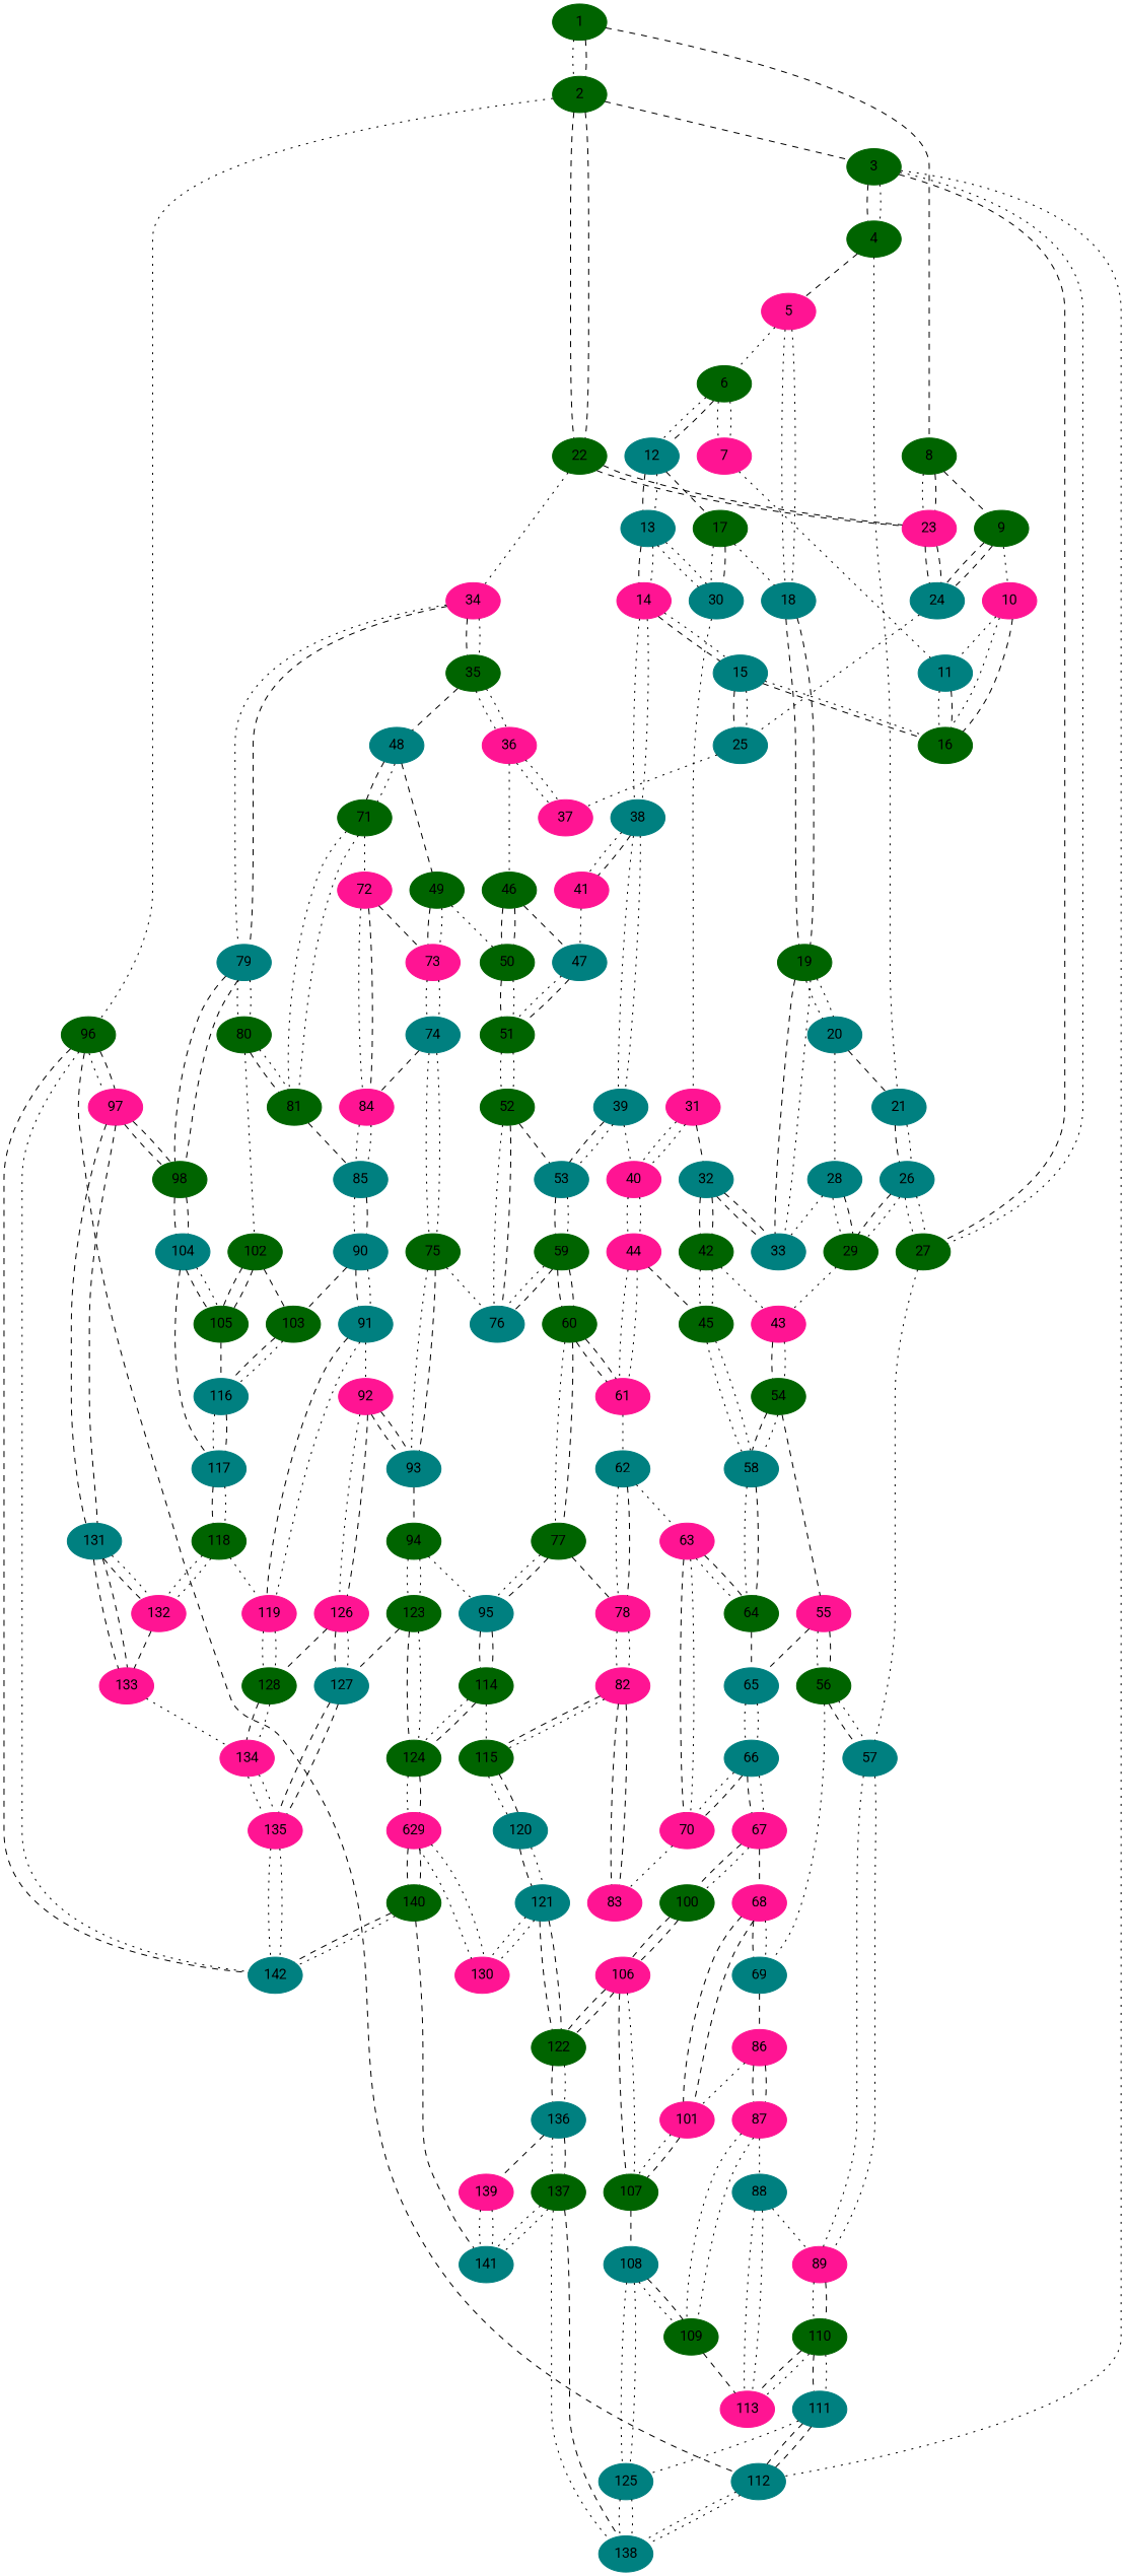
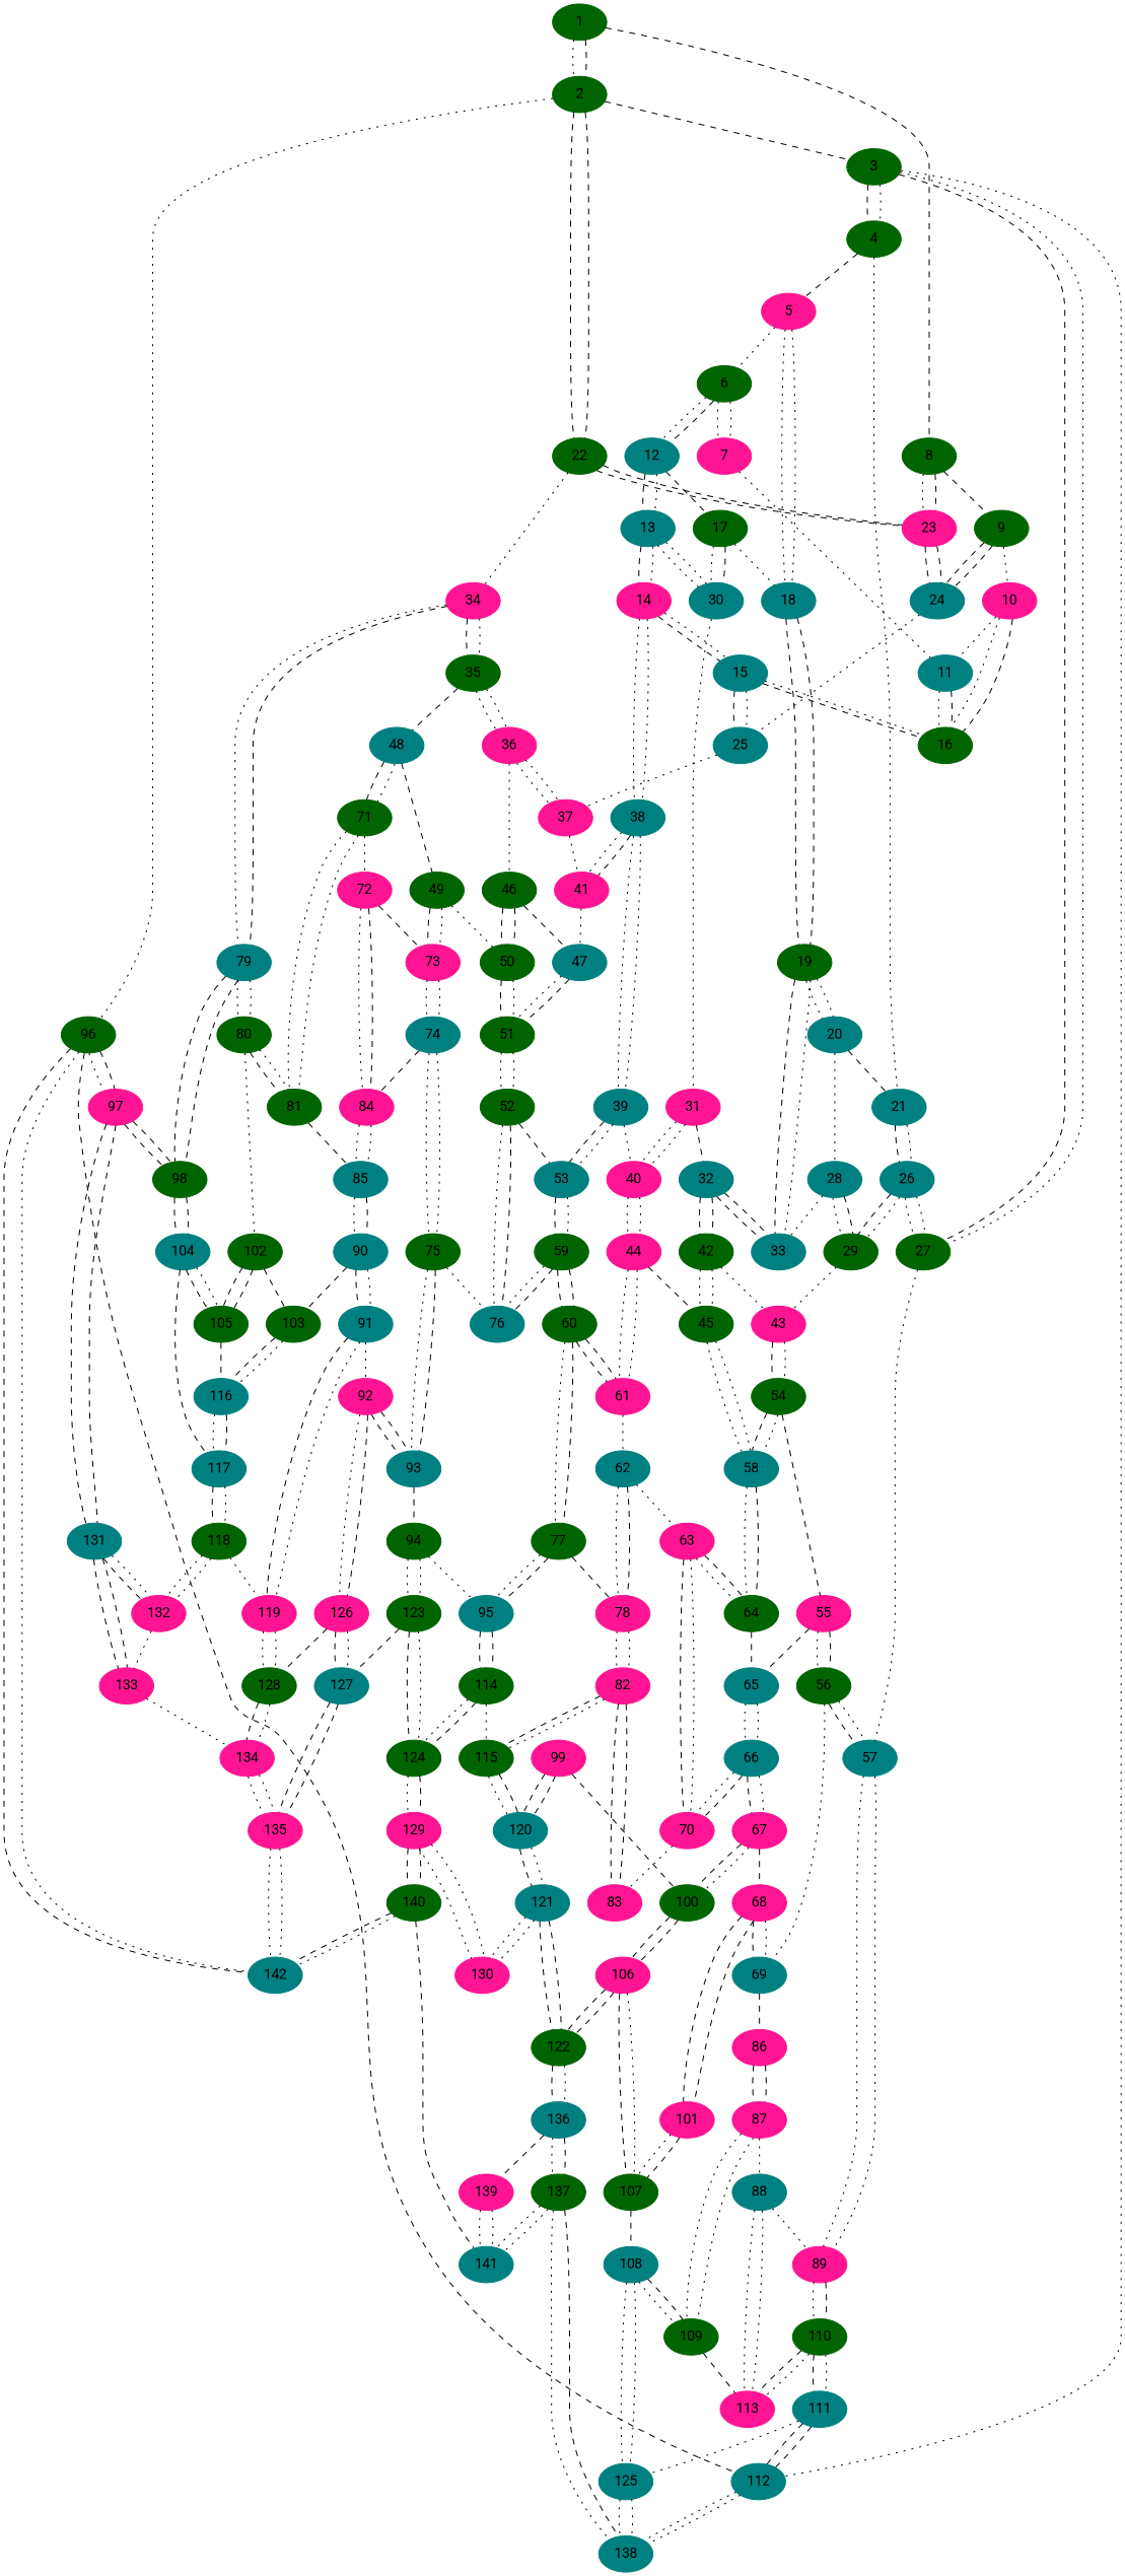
  graph {
    fontname=Roboto
    node [color=darkgreen fontname=Roboto style=filled]
    edge [fontname=Roboto style=dotted]
    1
    2
    8
    3
    22
    96
    9
    23 [color=deeppink]
    4
    27
    112 [color=teal]
    34 [color=deeppink]
    97 [color=deeppink]
    142 [color=teal]
    5 [color=deeppink]
    21 [color=teal]
    57 [color=teal]
    138 [color=teal]
    6
    18 [color=teal]
    26 [color=teal]
    7 [color=deeppink]
    12 [color=teal]
    19
    11 [color=teal]
    13 [color=teal]
    17
    16
    10 [color=deeppink]
    24 [color=teal]
    25 [color=teal]
    14 [color=deeppink]
    30 [color=teal]
    15 [color=teal]
    38 [color=teal]
    31 [color=deeppink]
    41 [color=deeppink]
    39 [color=teal]
    37 [color=deeppink]
    20 [color=teal]
    33 [color=teal]
    28 [color=teal]
    29
    35
    79 [color=teal]
    43 [color=deeppink]
    89 [color=deeppink]
    54
    32 [color=teal]
    40 [color=deeppink]
    42
    44 [color=deeppink]
    45
    36 [color=deeppink]
    48 [color=teal]
    80
    98
    46
    49
    71
    47 [color=teal]
    50
    53 [color=teal]
    59
    61 [color=deeppink]
    51
    58 [color=teal]
    55 [color=deeppink]
    62 [color=teal]
    64
    52
    73 [color=deeppink]
    72 [color=deeppink]
    81
    74 [color=teal]
    76 [color=teal]
    60
    56
    65 [color=teal]
    69 [color=teal]
    66 [color=teal]
    86 [color=deeppink]
    110
    77
    78 [color=deeppink]
    95 [color=teal]
    63 [color=deeppink]
    70 [color=deeppink]
    82 [color=deeppink]
    83 [color=deeppink]
    67 [color=deeppink]
    68 [color=deeppink]
    100
    101 [color=deeppink]
    106 [color=deeppink]
    107
    87 [color=deeppink]
    84 [color=deeppink]
    85 [color=teal]
    75
    93 [color=teal]
    94
    114
    115
    102
    104 [color=teal]
    103
    105
    90 [color=teal]
    120 [color=teal]
+   99 [color=deeppink]
    91 [color=teal]
    88 [color=teal]
    109
    113 [color=deeppink]
    111 [color=teal]
    92 [color=deeppink]
    119 [color=deeppink]
    116 [color=teal]
    126 [color=deeppink]
    128
    127 [color=teal]
    123
    124
    131 [color=teal]
    132 [color=deeppink]
    133 [color=deeppink]
    117 [color=teal]
    121 [color=teal]
    122
    108 [color=teal]
    118
    136 [color=teal]
    125 [color=teal]
-   129 [color=deeppink label=629]
+   129 [color=deeppink]
    134 [color=deeppink]
    130 [color=deeppink]
    137
    139 [color=deeppink]
    135 [color=deeppink]
    140
    141 [color=teal]
    1 -- 2
    1 -- 2 [style=dashed]
    1 -- 8 [style=dashed]
    2 -- 3 [style=dashed]
    2 -- 22 [style=dashed]
    2 -- 22 [style=dashed]
    2 -- 96
    8 -- 9 [style=dashed]
    8 -- 23
    8 -- 23 [style=dashed]
    3 -- 4 [style=dashed]
    3 -- 4
    3 -- 27 [style=dashed]
    3 -- 27
    3 -- 112
    22 -- 23 [style=dashed]
    22 -- 23 [style=dashed]
    22 -- 34
    96 -- 112 [style=dashed]
    96 -- 97
    96 -- 97 [style=dashed]
    96 -- 142 [style=dashed]
    96 -- 142
    9 -- 10
    9 -- 24 [style=dashed]
    9 -- 24 [style=dashed]
    23 -- 24 [style=dashed]
    23 -- 24 [style=dashed]
    4 -- 5 [style=dashed]
    4 -- 21
    27 -- 57
    112 -- 138
    112 -- 138
    34 -- 35 [style=dashed]
    34 -- 35
    34 -- 79
    34 -- 79 [style=dashed]
    97 -- 98 [style=dashed]
    97 -- 98 [style=dashed]
    97 -- 131 [style=dashed]
    97 -- 131 [style=dashed]
    5 -- 6
    5 -- 18
    5 -- 18
    21 -- 26 [style=dashed]
    21 -- 26
    57 -- 89
    57 -- 89
    6 -- 7
    6 -- 7
    6 -- 12
    6 -- 12 [style=dashed]
    18 -- 19 [style=dashed]
    18 -- 19 [style=dashed]
    26 -- 27
    26 -- 27
    26 -- 29 [style=dashed]
    26 -- 29
    7 -- 11
    12 -- 13 [style=dashed]
    12 -- 13
    12 -- 17 [style=dashed]
    19 -- 20
    19 -- 20
    19 -- 33 [style=dashed]
    19 -- 33
    11 -- 16
    11 -- 16 [style=dashed]
    13 -- 14 [style=dashed]
    13 -- 14
    13 -- 30
    13 -- 30
    17 -- 18
    17 -- 30
    17 -- 30 [style=dashed]
    10 -- 11
    10 -- 16
    10 -- 16 [style=dashed]
    24 -- 25
    25 -- 37
    14 -- 15 [style=dashed]
    14 -- 15
    14 -- 38
    14 -- 38
    30 -- 31
    15 -- 16 [style=dashed]
    15 -- 16
    15 -- 25 [style=dashed]
    15 -- 25
    38 -- 41
    38 -- 41 [style=dashed]
    38 -- 39
    38 -- 39
    31 -- 32 [style=dashed]
    31 -- 40
    31 -- 40
    41 -- 47
    39 -- 40
    39 -- 53 [style=dashed]
    39 -- 53
+   37 -- 41
    20 -- 21 [style=dashed]
    20 -- 28
    28 -- 33
    28 -- 29
    28 -- 29 [style=dashed]
    29 -- 43
    35 -- 36
    35 -- 36
    35 -- 48 [style=dashed]
    79 -- 80
    79 -- 80
    79 -- 98 [style=dashed]
    79 -- 98 [style=dashed]
    43 -- 54 [style=dashed]
    43 -- 54
    89 -- 110
    89 -- 110 [style=dashed]
    54 -- 58 [style=dashed]
    54 -- 58
    54 -- 55 [style=dashed]
    32 -- 33 [style=dashed]
    32 -- 33 [style=dashed]
    32 -- 42 [style=dashed]
    32 -- 42 [style=dashed]
    40 -- 44
    40 -- 44
    42 -- 43
    42 -- 45
    42 -- 45
    44 -- 45 [style=dashed]
    44 -- 61
    44 -- 61
    45 -- 58
    45 -- 58
    36 -- 37
    36 -- 37
    36 -- 46
    48 -- 49 [style=dashed]
    48 -- 71 [style=dashed]
    48 -- 71
    80 -- 81 [style=dashed]
    80 -- 81
    80 -- 102
    98 -- 104 [style=dashed]
    98 -- 104 [style=dashed]
    46 -- 47 [style=dashed]
    46 -- 50 [style=dashed]
    46 -- 50 [style=dashed]
    49 -- 50
    49 -- 73 [style=dashed]
    49 -- 73
    71 -- 72
    71 -- 81
    71 -- 81
    47 -- 51
    47 -- 51 [style=dashed]
    50 -- 51 [style=dashed]
    50 -- 51
    53 -- 59 [style=dashed]
    53 -- 59
    59 -- 76
    59 -- 76 [style=dashed]
    59 -- 60 [style=dashed]
    59 -- 60 [style=dashed]
    61 -- 62
    51 -- 52
    51 -- 52
    58 -- 64
    58 -- 64 [style=dashed]
    55 -- 56
    55 -- 56 [style=dashed]
    55 -- 65 [style=dashed]
    62 -- 78
    62 -- 78 [style=dashed]
    62 -- 63
    64 -- 65 [style=dashed]
    52 -- 53 [style=dashed]
    52 -- 76
    52 -- 76 [style=dashed]
    73 -- 74
    73 -- 74
    72 -- 73 [style=dashed]
    72 -- 84
    72 -- 84 [style=dashed]
    81 -- 85 [style=dashed]
    74 -- 84 [style=dashed]
    74 -- 75
    74 -- 75
    60 -- 61 [style=dashed]
    60 -- 61 [style=dashed]
    60 -- 77
    60 -- 77 [style=dashed]
    56 -- 57 [style=dashed]
    56 -- 57
    56 -- 69
    65 -- 66
    65 -- 66
    69 -- 86 [style=dashed]
    66 -- 70
    66 -- 70 [style=dashed]
    66 -- 67 [style=dashed]
    66 -- 67
-   86 -- 101
    86 -- 87 [style=dashed]
    86 -- 87 [style=dashed]
    110 -- 113 [style=dashed]
    110 -- 113
    110 -- 111 [style=dashed]
    110 -- 111
    77 -- 78 [style=dashed]
    77 -- 95
    77 -- 95 [style=dashed]
    78 -- 82
    78 -- 82
    95 -- 114 [style=dashed]
    95 -- 114 [style=dashed]
    63 -- 64
    63 -- 64 [style=dashed]
    63 -- 70 [style=dashed]
    63 -- 70
    70 -- 83
    82 -- 83 [style=dashed]
    82 -- 83 [style=dashed]
    82 -- 115 [style=dashed]
    82 -- 115
    67 -- 68 [style=dashed]
    67 -- 100 [style=dashed]
    67 -- 100
    68 -- 69 [style=dashed]
    68 -- 69
    68 -- 101 [style=dashed]
    68 -- 101 [style=dashed]
    100 -- 106 [style=dashed]
    100 -- 106 [style=dashed]
    101 -- 107
    101 -- 107 [style=dashed]
    106 -- 107 [style=dashed]
    106 -- 107
    106 -- 122 [style=dashed]
    106 -- 122 [style=dashed]
    107 -- 108 [style=dashed]
    87 -- 88
    87 -- 109
    87 -- 109
    84 -- 85
    84 -- 85
    85 -- 90
    85 -- 90 [style=dashed]
    75 -- 76
    75 -- 93
    75 -- 93 [style=dashed]
    93 -- 94 [style=dashed]
    94 -- 95
    94 -- 123
    94 -- 123
    114 -- 115
    114 -- 124
    114 -- 124 [style=dashed]
    115 -- 120
    115 -- 120 [style=dashed]
    102 -- 103 [style=dashed]
    102 -- 105 [style=dashed]
    102 -- 105 [style=dashed]
    104 -- 105 [style=dashed]
    104 -- 105
    104 -- 117 [style=dashed]
    103 -- 116 [style=dashed]
    103 -- 116
    105 -- 116 [style=dashed]
    90 -- 103 [style=dashed]
    90 -- 91 [style=dashed]
    90 -- 91
    120 -- 121 [style=dashed]
    120 -- 121
+   99 -- 100 [style=dashed]
+   99 -- 120 [style=dashed]
+   99 -- 120 [style=dashed]
    91 -- 92
    91 -- 119 [style=dashed]
    91 -- 119
    88 -- 89
    88 -- 113
    88 -- 113
    109 -- 113 [style=dashed]
    111 -- 112 [style=dashed]
    111 -- 112 [style=dashed]
    111 -- 125
    92 -- 93 [style=dashed]
    92 -- 93 [style=dashed]
    92 -- 126
    92 -- 126 [style=dashed]
    119 -- 128
    119 -- 128
    116 -- 117
    116 -- 117 [style=dashed]
    126 -- 128 [style=dashed]
    126 -- 127 [style=dashed]
    126 -- 127
    128 -- 134 [style=dashed]
    128 -- 134
    127 -- 135 [style=dashed]
    127 -- 135 [style=dashed]
    123 -- 127 [style=dashed]
    123 -- 124 [style=dashed]
    123 -- 124
    124 -- 129
    124 -- 129 [style=dashed]
    131 -- 132 [style=dashed]
    131 -- 132
    131 -- 133 [style=dashed]
    131 -- 133 [style=dashed]
-   132 -- 133 [style=dashed]
+   132 -- 133
    133 -- 134
    117 -- 118 [style=dashed]
    117 -- 118
    121 -- 122 [style=dashed]
    121 -- 122 [style=dashed]
    121 -- 130
    121 -- 130
    122 -- 136 [style=dashed]
    122 -- 136
    108 -- 109
    108 -- 109 [style=dashed]
    108 -- 125
    108 -- 125
    118 -- 119
    118 -- 132
    118 -- 132
    136 -- 137
    136 -- 137 [style=dashed]
    136 -- 139 [style=dashed]
    125 -- 138
    125 -- 138
    129 -- 130
    129 -- 130
    129 -- 140 [style=dashed]
    129 -- 140 [style=dashed]
    134 -- 135
    134 -- 135
    137 -- 138
    137 -- 138 [style=dashed]
    137 -- 141
    137 -- 141
    139 -- 141
    139 -- 141
    135 -- 142
    135 -- 142
    140 -- 142 [style=dashed]
    140 -- 142
    140 -- 141 [style=dashed]
  }
